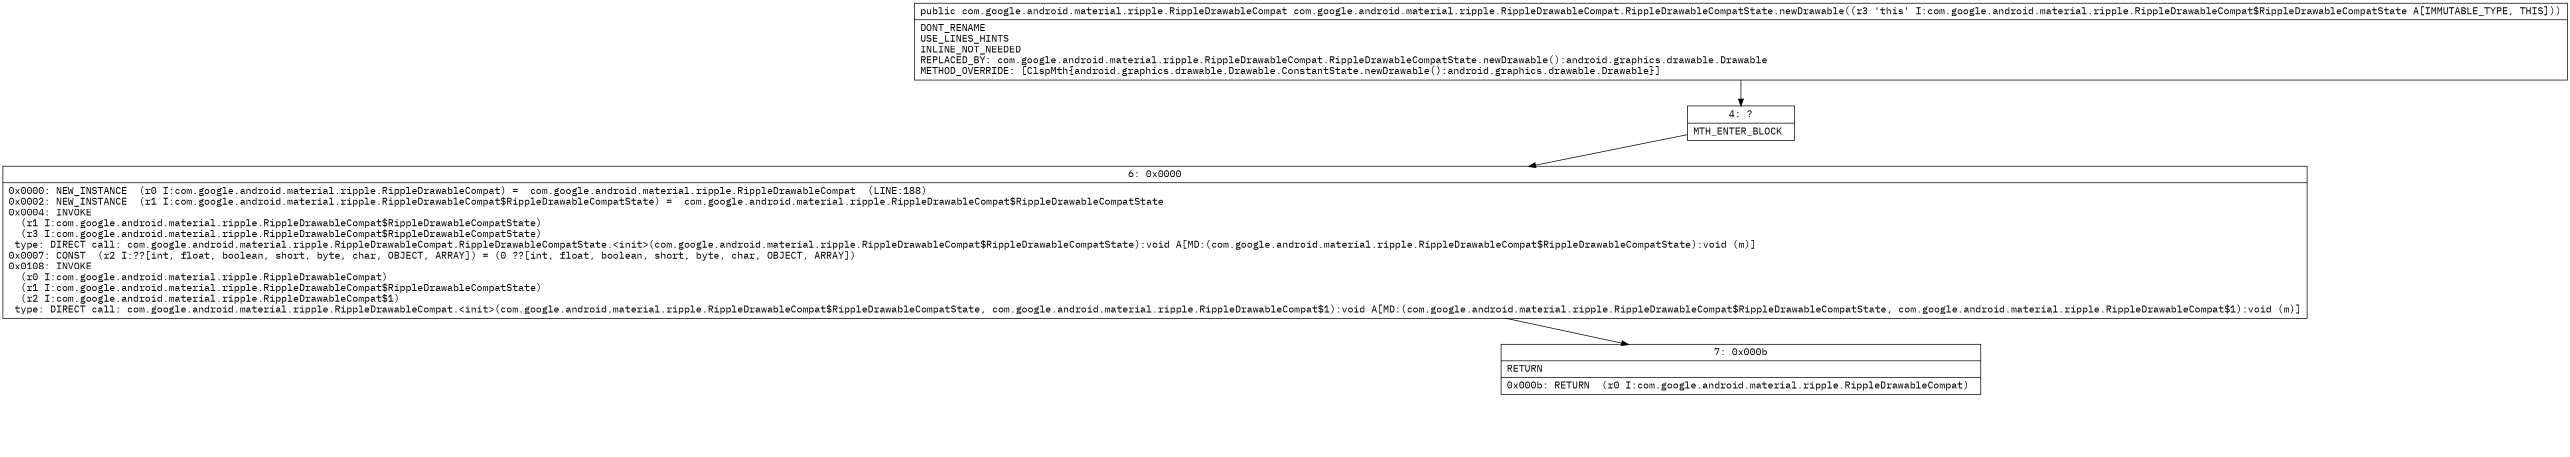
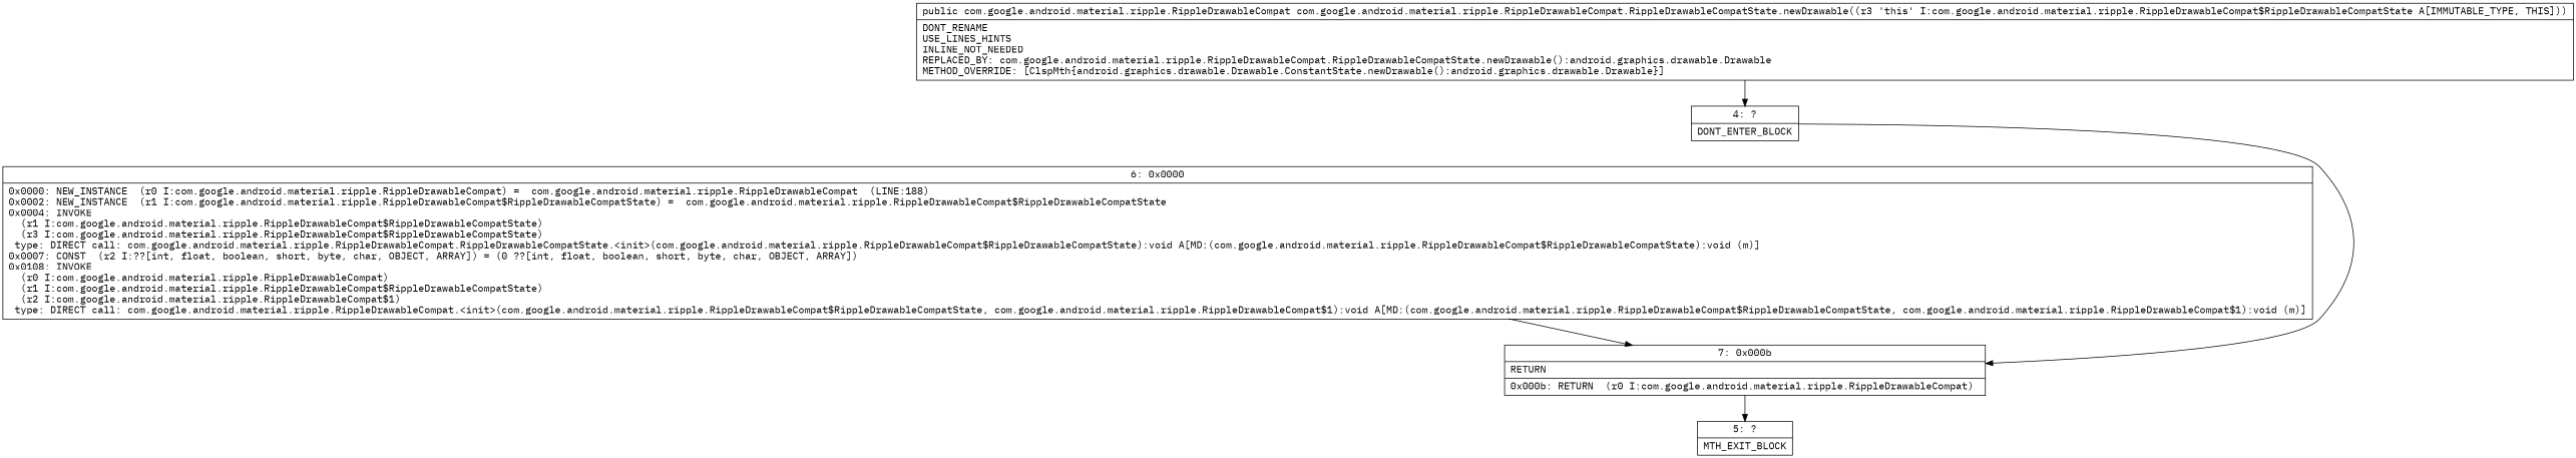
  digraph {
    fontname="IBM Plex Mono"
    node [fontname="IBM Plex Mono" shape=record]
    edge [fontname="IBM Plex Mono"]
-   n1 [label="{4\:\ ?|MTH_ENTER_BLOCK\l}"]
+   n1 [label="{4\:\ ?|DONT_ENTER_BLOCK\l}"]
    n2 [label="{6\:\ 0x0000|0x0000: NEW_INSTANCE  (r0 I:com.google.android.material.ripple.RippleDrawableCompat) =  com.google.android.material.ripple.RippleDrawableCompat  (LINE:188)\l0x0002: NEW_INSTANCE  (r1 I:com.google.android.material.ripple.RippleDrawableCompat$RippleDrawableCompatState) =  com.google.android.material.ripple.RippleDrawableCompat$RippleDrawableCompatState \l0x0004: INVOKE  \l  (r1 I:com.google.android.material.ripple.RippleDrawableCompat$RippleDrawableCompatState)\l  (r3 I:com.google.android.material.ripple.RippleDrawableCompat$RippleDrawableCompatState)\l type: DIRECT call: com.google.android.material.ripple.RippleDrawableCompat.RippleDrawableCompatState.\<init\>(com.google.android.material.ripple.RippleDrawableCompat$RippleDrawableCompatState):void A[MD:(com.google.android.material.ripple.RippleDrawableCompat$RippleDrawableCompatState):void (m)]\l0x0007: CONST  (r2 I:??[int, float, boolean, short, byte, char, OBJECT, ARRAY]) = (0 ??[int, float, boolean, short, byte, char, OBJECT, ARRAY]) \l0x0108: INVOKE  \l  (r0 I:com.google.android.material.ripple.RippleDrawableCompat)\l  (r1 I:com.google.android.material.ripple.RippleDrawableCompat$RippleDrawableCompatState)\l  (r2 I:com.google.android.material.ripple.RippleDrawableCompat$1)\l type: DIRECT call: com.google.android.material.ripple.RippleDrawableCompat.\<init\>(com.google.android.material.ripple.RippleDrawableCompat$RippleDrawableCompatState, com.google.android.material.ripple.RippleDrawableCompat$1):void A[MD:(com.google.android.material.ripple.RippleDrawableCompat$RippleDrawableCompatState, com.google.android.material.ripple.RippleDrawableCompat$1):void (m)]\l}"]
    n3 [label="{7\:\ 0x000b|RETURN\l|0x000b: RETURN  (r0 I:com.google.android.material.ripple.RippleDrawableCompat) \l}"]
+   n4 [label="{5\:\ ?|MTH_EXIT_BLOCK\l}"]
    n5 [label="{public com.google.android.material.ripple.RippleDrawableCompat com.google.android.material.ripple.RippleDrawableCompat.RippleDrawableCompatState.newDrawable((r3 'this' I:com.google.android.material.ripple.RippleDrawableCompat$RippleDrawableCompatState A[IMMUTABLE_TYPE, THIS]))  | DONT_RENAME\lUSE_LINES_HINTS\lINLINE_NOT_NEEDED\lREPLACED_BY: com.google.android.material.ripple.RippleDrawableCompat.RippleDrawableCompatState.newDrawable():android.graphics.drawable.Drawable\lMETHOD_OVERRIDE: [ClspMth\{android.graphics.drawable.Drawable.ConstantState.newDrawable():android.graphics.drawable.Drawable\}]\l}"]
-   n1 -> n2
+   n1 -> n3
    n2 -> n3
+   n3 -> n4
    n5 -> n1
  }
